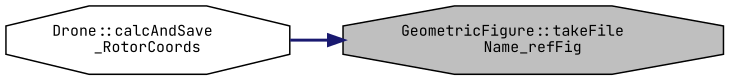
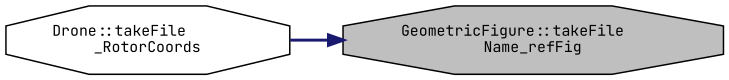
  digraph {
    rankdir=RL
    fontname="JetBrains Mono"
    node [color=black fontname="JetBrains Mono" fontsize=10 shape=octagon style=filled]
    n1 [fillcolor=grey75 fontcolor=black height=0.2 label="GeometricFigure::takeFile\lName_refFig" width=0.4]
-   n2 [fillcolor=white height=0.2 label="Drone::calcAndSave\l_RotorCoords" width=0.4]
+   n2 [fillcolor=white height=0.2 label="Drone::takeFile\l_RotorCoords" width=0.4]
    n1 -> n2 [color=midnightblue dir=back fontname="JetBrains Mono" fontsize=10 labelfontname=Helvetica labelfontsize=10 style=bold]
  }
